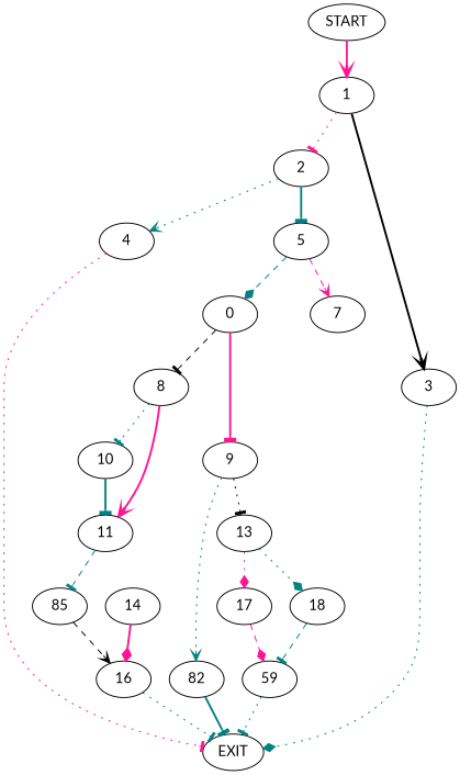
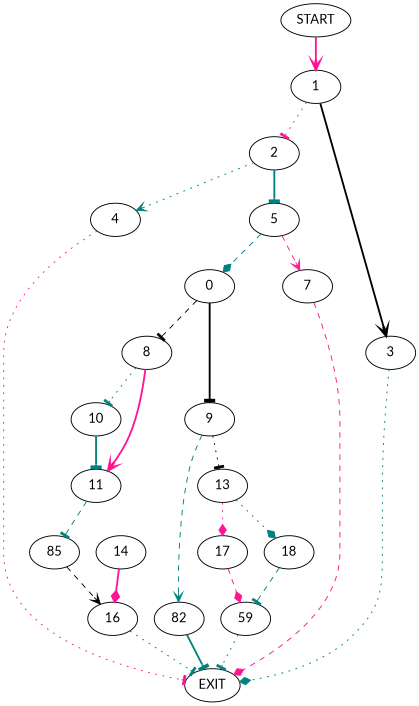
  digraph {
    fontname=Lato
    node [fontname=Lato]
    edge [arrowhead=tee color=teal fontname=Lato style=dotted]
    n1 [label=START]
    1
    2
    3
    n5 [label=EXIT]
    4
    5
    n8 [label=0]
    7
    8
    9
    10
    11
    n14 [label=82]
    13
    n16 [label=85]
    17
    18
    14
    16
    n21 [label=59]
    n1 -> 1 [arrowhead=vee color=deeppink style=bold]
    1 -> 2 [color=deeppink]
    1 -> 3 [arrowhead=vee color=black style=bold]
    2 -> 4 [arrowhead=vee]
    2 -> 5 [style=bold]
    3 -> n5 [arrowhead=diamond]
    4 -> n5 [color=deeppink]
    5 -> n8 [arrowhead=diamond style=dashed]
    5 -> 7 [arrowhead=vee color=deeppink style=dashed]
    n8 -> 8 [color=black style=dashed]
-   n8 -> 9 [color=deeppink style=bold]
+   n8 -> 9 [color=black style=bold]
+   7 -> n5 [arrowhead=diamond color=deeppink style=dashed]
    8 -> 10
    8 -> 11 [arrowhead=vee color=deeppink style=bold]
-   9 -> n14 [arrowhead=vee]
+   9 -> n14 [arrowhead=vee style=dashed]
    9 -> 13 [color=black]
    10 -> 11 [style=bold]
    11 -> n16 [style=dashed]
    n14 -> n5 [style=bold]
    13 -> 17 [arrowhead=diamond color=deeppink]
    13 -> 18 [arrowhead=diamond]
    n16 -> 16 [arrowhead=vee color=black style=dashed]
    17 -> n21 [arrowhead=diamond color=deeppink style=dashed]
    18 -> n21 [style=dashed]
    14 -> 16 [arrowhead=diamond color=deeppink style=bold]
    16 -> n5
    n21 -> n5
  }
